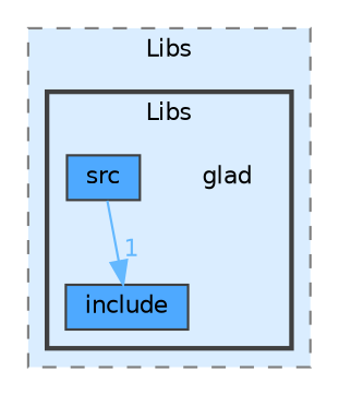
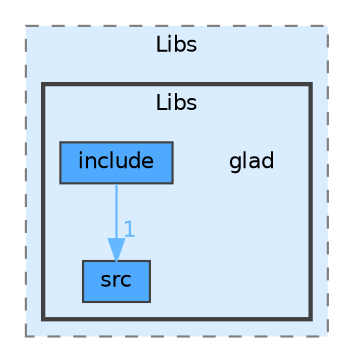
  digraph {
    compound=true
    node [fontname=Helvetica fontsize=10 shape=box color=grey25 fillcolor="#4ea9ff" style=filled]
    n1 [height=0.2 label=glad shape=plaintext width=0.4 color="" fillcolor="" style=""]
    n2 [height=0.2 label=include width=0.4]
    n3 [height=0.2 label=src width=0.4]
    subgraph cluster_1 {
      bgcolor="#daedff"
      fontname=Helvetica
      fontsize=10
      label=Libs
      pencolor=grey50
      style="filled,dashed"
      subgraph cluster_2 {
        bgcolor="#daedff"
        fontname=Helvetica
        fontsize=10
        pencolor=grey25
        style="filled,bold"
        n1
        n2
        n3
      }
    }
-   n3 -> n2 [color=steelblue1 fontcolor=steelblue1 fontname=Helvetica fontsize=10 headlabel=1 labeldistance=1.5 labelfontname=Helvetica labelfontsize=10]
+   n2 -> n3 [color=steelblue1 fontcolor=steelblue1 fontname=Helvetica fontsize=10 headlabel=1 labeldistance=1.5 labelfontname=Helvetica labelfontsize=10]
  }
